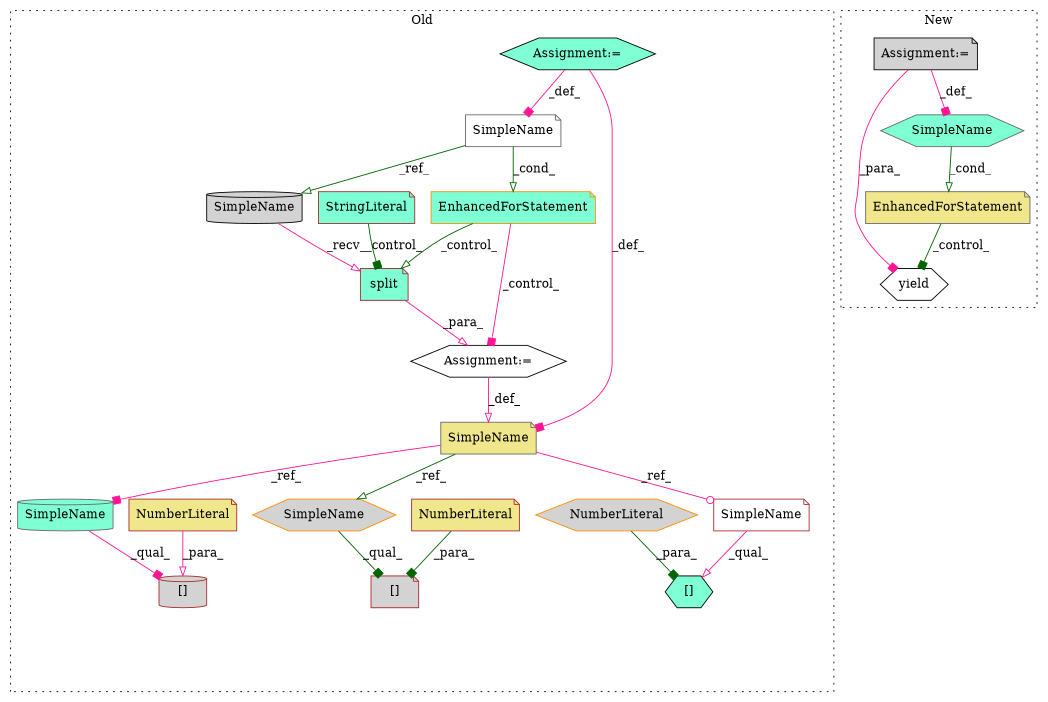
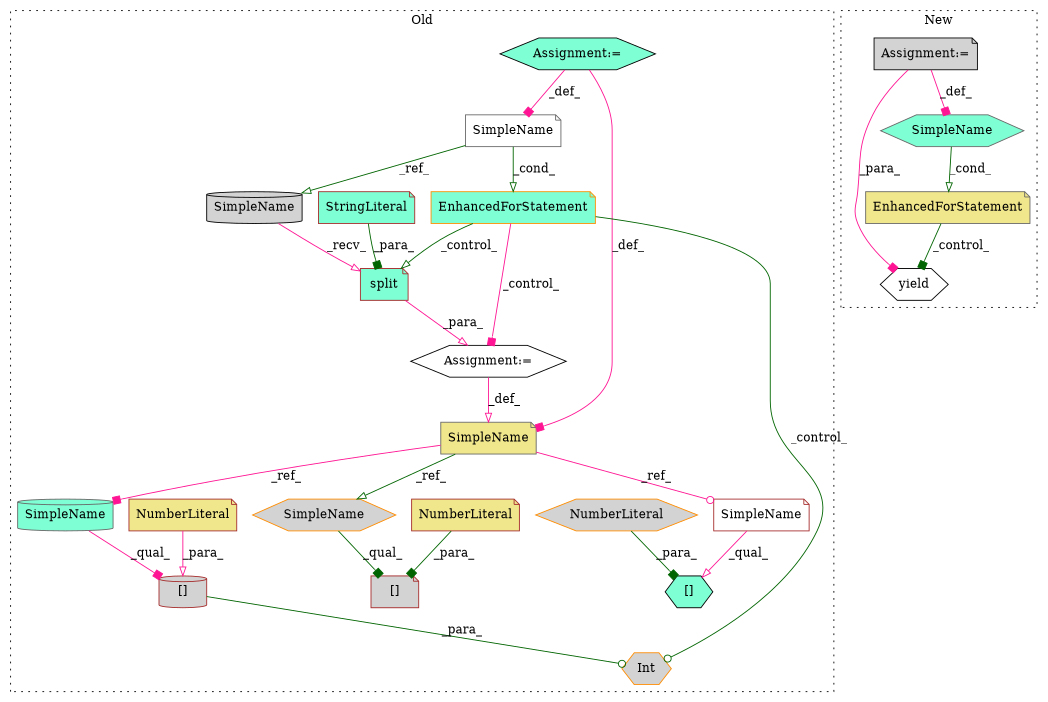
  digraph {
    node [a=42 color=brown fillcolor=lightgrey l=1 s="6251,6317" shape=note style=filled]
    edge [arrowhead=box color=deeppink]
+   n1 [a=32 color=darkorange l="4,1" label=Int s="6398,6410" shape=hexagon]
    n2 [a=7 color=black fillcolor=aquamarine l="53,2" label="Assignment:=" shape=hexagon]
    n3 [a=7 color=black fillcolor=white label="Assignment:=" s=6332 shape=hexagon]
    n4 [color=gray40 fillcolor=white l=4 label=SimpleName s=6308]
    n5 [a=32 fillcolor=aquamarine l="6,1" label=split s="6338,6348"]
    n6 [a=2 color=black fillcolor=aquamarine l="6,1" label="[]" s="6388,6395" shape=hexagon]
    n7 [a=34 color=darkorange label=NumberLiteral s=6394 shape=hexagon]
    n8 [a=2 l="6,1" label="[]" s="6375,6382"]
    n9 [a=34 fillcolor=khaki label=NumberLiteral s=6381]
    n10 [a=2 l="6,1" label="[]" s="6402,6409" shape=cylinder]
    n11 [a=34 fillcolor=khaki label=NumberLiteral s=6408]
    n12 [a=70 color=darkorange fillcolor=aquamarine l="53,2" label=EnhancedForStatement]
    n13 [color=gray40 fillcolor=khaki l=5 label=SimpleName s=6327]
    n14 [a=45 fillcolor=aquamarine l=4 label=StringLiteral s=6344]
    n15 [color=black l=4 label=SimpleName s=6333 shape=cylinder]
    n16 [fillcolor=white l=5 label=SimpleName s=6388]
    n17 [color=darkorange l=5 label=SimpleName s=6375 shape=hexagon]
    n18 [color=gray40 fillcolor=aquamarine l=5 label=SimpleName s=6402 shape=cylinder]
    n19 [a=112 color=black fillcolor=white l=7 label=yield s=6304 shape=hexagon]
    n20 [a=70 color=gray40 fillcolor=khaki l="57,2" label=EnhancedForStatement s="6214,6292"]
    n21 [color=gray40 fillcolor=aquamarine label=SimpleName s=6275 shape=hexagon]
    n22 [a=7 color=black l=3 label="Assignment:=" s=6203]
    subgraph cluster_1 {
      label=Old
      style=dotted
+     n1
      n2
      n3
      n4
      n5
      n6
      n7
      n8
      n9
      n10
      n11
      n12
      n13
      n14
      n15
      n16
      n17
      n18
    }
    subgraph cluster_2 {
      label=New
      style=dotted
      n19
      n20
      n21
      n22
    }
    n2 -> n4 [label=_def_]
    n2 -> n13 [label=_def_]
    n3 -> n13 [arrowhead=onormal label=_def_]
    n4 -> n12 [arrowhead=onormal color=darkgreen label=_cond_]
    n4 -> n15 [arrowhead=onormal color=darkgreen label=_ref_]
    n5 -> n3 [arrowhead=onormal label=_para_]
    n7 -> n6 [color=darkgreen label=_para_]
    n9 -> n8 [color=darkgreen label=_para_]
+   n10 -> n1 [arrowhead=odot color=darkgreen label=_para_]
    n11 -> n10 [arrowhead=onormal label=_para_]
+   n12 -> n1 [arrowhead=odot color=darkgreen label=_control_]
    n12 -> n3 [label=_control_]
    n12 -> n5 [arrowhead=onormal color=darkgreen label=_control_]
    n13 -> n16 [arrowhead=odot label=_ref_]
    n13 -> n17 [arrowhead=onormal color=darkgreen label=_ref_]
    n13 -> n18 [label=_ref_]
-   n14 -> n5 [color=darkgreen label=_control_]
+   n14 -> n5 [color=darkgreen label=_para_]
    n15 -> n5 [arrowhead=onormal label=_recv_]
    n16 -> n6 [arrowhead=onormal label=_qual_]
    n17 -> n8 [color=darkgreen label=_qual_]
    n18 -> n10 [label=_qual_]
    n20 -> n19 [color=darkgreen label=_control_]
    n21 -> n20 [arrowhead=onormal color=darkgreen label=_cond_]
    n22 -> n19 [label=_para_]
    n22 -> n21 [label=_def_]
  }
